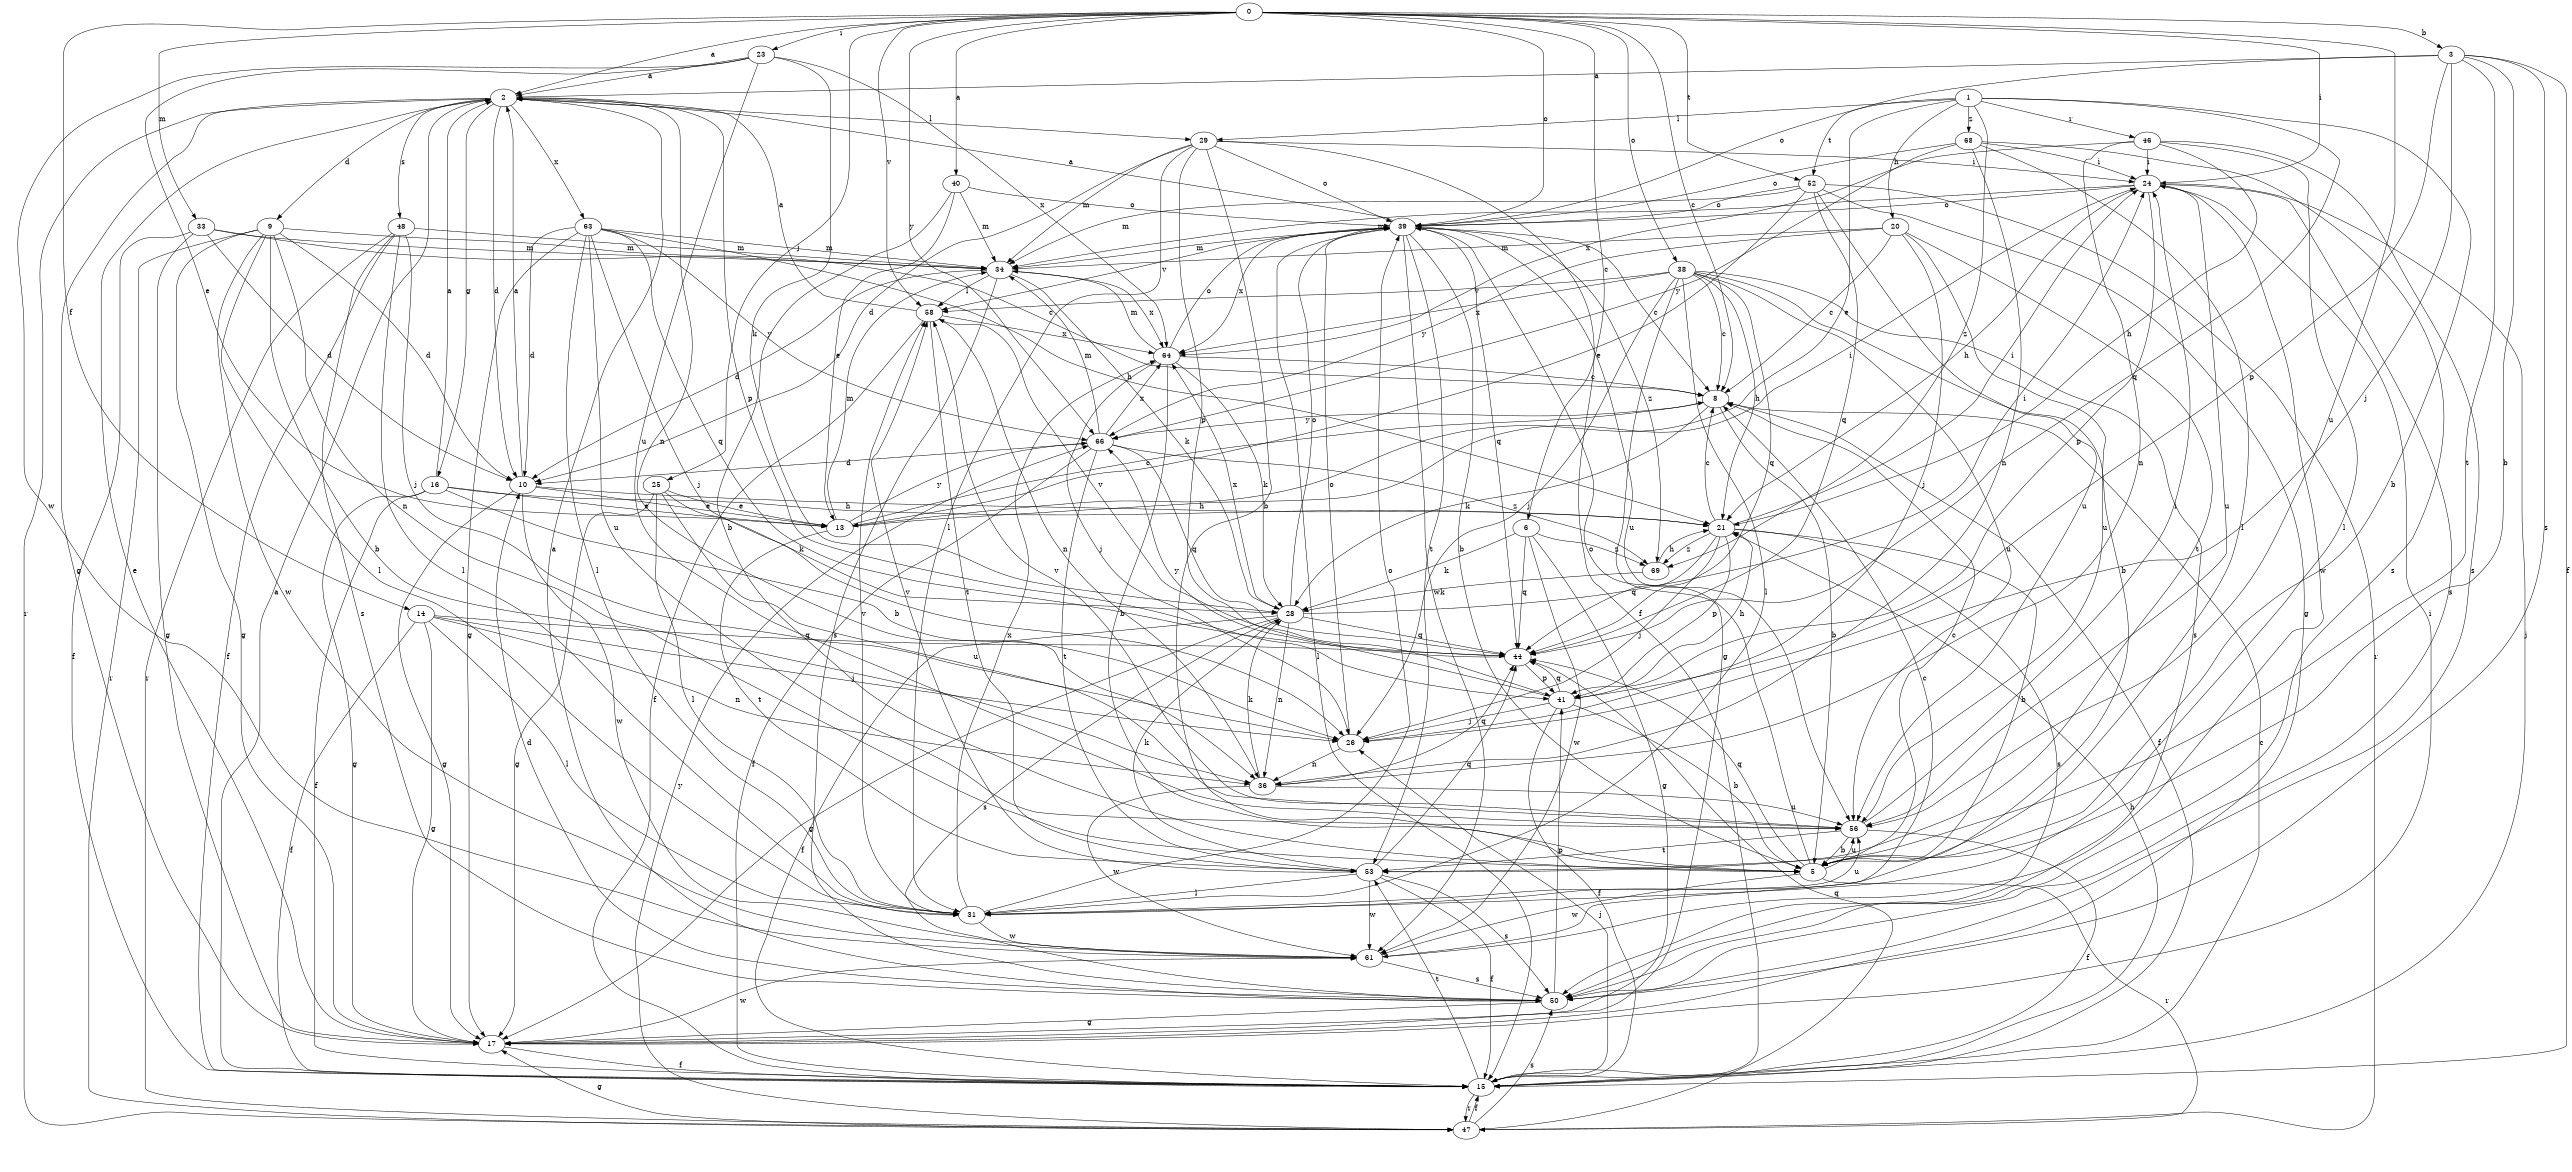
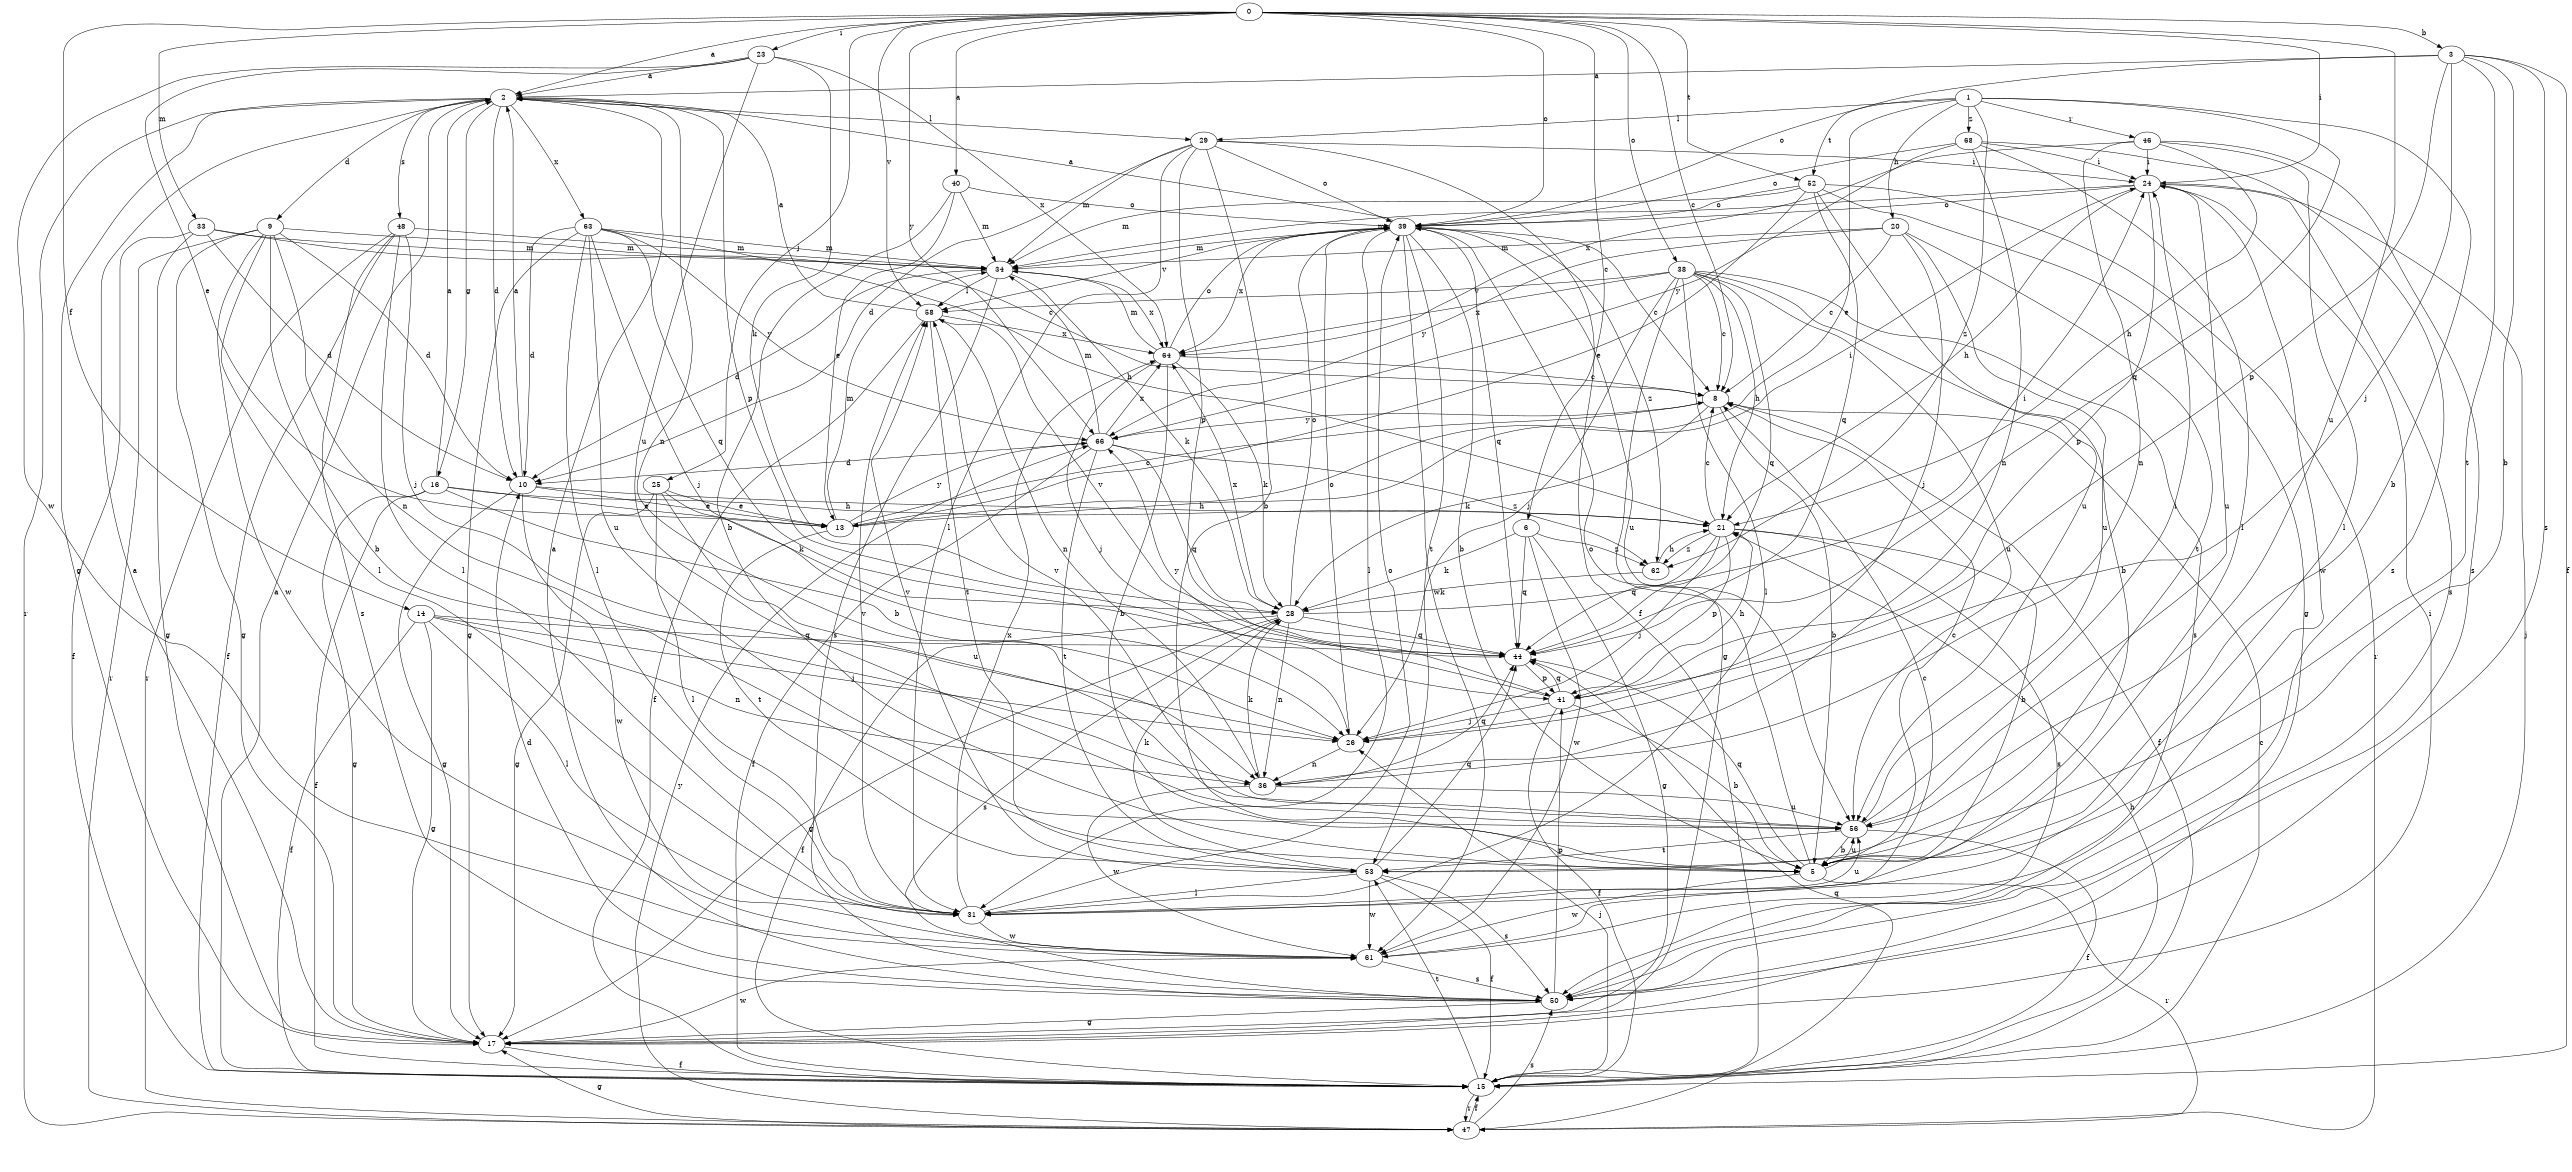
  strict digraph {
    0
    2
    3
    6
    8
    14
    23
    24
    25
    33
    38
    39
    40
    52
    56
    58
    66
    29
    9
    10
    16
    17
    36
    41
    47
    48
    63
    5
    15
    26
    50
    53
    44
-   69
+   69 [label=62]
    61
    28
    31
    13
    64
    34
    21
    1
    20
    46
    68
    0 -> 2 [label=a]
    0 -> 3 [label=b]
    0 -> 6 [label=c]
    0 -> 8 [label=c]
    0 -> 14 [label=f]
    0 -> 23 [label=i]
    0 -> 24 [label=i]
    0 -> 25 [label=j]
    0 -> 33 [label=m]
    0 -> 38 [label=o]
    0 -> 39 [label=o]
    0 -> 40 [label=a]
    0 -> 52 [label=t]
    0 -> 56 [label=u]
    0 -> 58 [label=v]
    0 -> 66 [label=y]
    2 -> 29 [label=l]
    2 -> 9 [label=d]
    2 -> 10 [label=d]
    2 -> 16 [label=g]
    2 -> 17 [label=g]
    2 -> 36 [label=n]
    2 -> 41 [label=p]
    2 -> 47 [label=r]
    2 -> 48 [label=s]
    2 -> 63 [label=x]
    3 -> 2 [label=a]
    3 -> 39 [label=o]
    3 -> 41 [label=p]
    3 -> 5 [label=b]
    3 -> 15 [label=f]
    3 -> 26 [label=j]
    3 -> 50 [label=s]
    3 -> 53 [label=t]
    6 -> 17 [label=g]
    6 -> 44 [label=q]
    6 -> 69 [label=z]
    6 -> 61 [label=w]
    6 -> 28 [label=k]
    8 -> 66 [label=y]
    8 -> 5 [label=b]
    8 -> 15 [label=f]
    8 -> 28 [label=k]
    14 -> 17 [label=g]
    14 -> 36 [label=n]
    14 -> 15 [label=f]
    14 -> 26 [label=j]
    14 -> 44 [label=q]
    14 -> 31 [label=l]
    23 -> 2 [label=a]
    23 -> 56 [label=u]
    23 -> 61 [label=w]
    23 -> 28 [label=k]
    23 -> 13 [label=e]
    23 -> 64 [label=x]
    24 -> 39 [label=o]
    24 -> 56 [label=u]
    24 -> 41 [label=p]
    24 -> 15 [label=j]
    24 -> 50 [label=s]
    24 -> 61 [label=w]
    24 -> 34 [label=m]
    24 -> 21 [label=h]
    25 -> 56 [label=u]
    25 -> 17 [label=g]
    25 -> 28 [label=k]
    25 -> 31 [label=l]
    25 -> 13 [label=e]
    33 -> 8 [label=c]
    33 -> 10 [label=d]
    33 -> 17 [label=g]
    33 -> 15 [label=f]
    33 -> 34 [label=m]
    38 -> 8 [label=c]
    38 -> 56 [label=u]
    38 -> 58 [label=v]
    38 -> 17 [label=g]
    38 -> 5 [label=b]
    38 -> 26 [label=j]
    38 -> 50 [label=s]
    38 -> 44 [label=q]
    38 -> 31 [label=l]
    38 -> 64 [label=x]
    38 -> 21 [label=h]
    39 -> 2 [label=a]
    39 -> 8 [label=c]
    39 -> 56 [label=u]
    39 -> 58 [label=v]
    39 -> 5 [label=b]
    39 -> 53 [label=t]
    39 -> 44 [label=q]
    39 -> 69 [label=z]
    39 -> 61 [label=w]
-   39 -> 15 [label=l]
+   39 -> 31 [label=l]
    39 -> 64 [label=x]
    39 -> 34 [label=m]
    40 -> 39 [label=o]
    40 -> 5 [label=b]
    40 -> 13 [label=e]
    40 -> 34 [label=m]
    52 -> 39 [label=o]
    52 -> 56 [label=u]
    52 -> 17 [label=g]
    52 -> 47 [label=r]
    52 -> 44 [label=q]
    52 -> 13 [label=e]
    52 -> 34 [label=m]
    56 -> 24 [label=i]
    56 -> 58 [label=v]
    56 -> 5 [label=b]
    56 -> 15 [label=f]
    56 -> 53 [label=t]
    58 -> 2 [label=a]
    58 -> 36 [label=n]
    58 -> 15 [label=f]
    58 -> 53 [label=t]
    58 -> 64 [label=x]
    66 -> 10 [label=d]
    66 -> 15 [label=f]
    66 -> 53 [label=t]
    66 -> 44 [label=q]
    66 -> 69 [label=z]
    66 -> 64 [label=x]
    66 -> 34 [label=m]
    29 -> 24 [label=i]
    29 -> 39 [label=o]
    29 -> 10 [label=d]
    29 -> 41 [label=p]
    29 -> 5 [label=b]
    29 -> 15 [label=f]
    29 -> 31 [label=l]
    29 -> 34 [label=m]
    9 -> 10 [label=d]
    9 -> 17 [label=g]
    9 -> 36 [label=n]
    9 -> 47 [label=r]
    9 -> 5 [label=b]
    9 -> 61 [label=w]
    9 -> 31 [label=l]
    9 -> 34 [label=m]
    10 -> 2 [label=a]
    10 -> 17 [label=g]
    10 -> 61 [label=w]
    10 -> 13 [label=e]
    10 -> 21 [label=h]
    16 -> 2 [label=a]
    16 -> 17 [label=g]
    16 -> 15 [label=f]
    16 -> 26 [label=b]
    16 -> 13 [label=e]
    16 -> 21 [label=h]
-   17 -> 2 [label=e]
+   17 -> 2 [label=a]
    17 -> 24 [label=i]
    17 -> 15 [label=f]
    17 -> 61 [label=w]
    36 -> 56 [label=u]
    36 -> 44 [label=q]
    36 -> 61 [label=w]
    36 -> 28 [label=k]
    41 -> 66 [label=y]
    41 -> 5 [label=b]
    41 -> 15 [label=f]
    41 -> 26 [label=j]
    41 -> 44 [label=q]
    41 -> 21 [label=h]
    47 -> 66 [label=y]
    47 -> 17 [label=g]
    47 -> 15 [label=f]
    47 -> 50 [label=s]
    47 -> 44 [label=q]
    48 -> 47 [label=r]
    48 -> 15 [label=f]
    48 -> 26 [label=j]
    48 -> 50 [label=s]
    48 -> 31 [label=l]
    48 -> 34 [label=m]
    63 -> 56 [label=u]
    63 -> 66 [label=y]
    63 -> 10 [label=d]
    63 -> 17 [label=g]
    63 -> 26 [label=j]
    63 -> 44 [label=q]
    63 -> 31 [label=l]
    63 -> 34 [label=m]
    63 -> 21 [label=h]
    5 -> 8 [label=c]
    5 -> 39 [label=o]
    5 -> 56 [label=u]
    5 -> 47 [label=r]
    5 -> 44 [label=q]
    5 -> 61 [label=w]
    15 -> 2 [label=a]
    15 -> 8 [label=c]
    15 -> 47 [label=r]
    15 -> 26 [label=j]
    15 -> 53 [label=t]
    15 -> 21 [label=h]
    26 -> 39 [label=o]
    26 -> 36 [label=n]
    50 -> 2 [label=a]
    50 -> 10 [label=d]
    50 -> 17 [label=g]
    50 -> 41 [label=p]
    53 -> 58 [label=v]
    53 -> 15 [label=f]
    53 -> 50 [label=s]
    53 -> 44 [label=q]
    53 -> 61 [label=w]
    53 -> 28 [label=k]
    53 -> 31 [label=l]
    44 -> 58 [label=v]
    44 -> 41 [label=p]
    69 -> 28 [label=k]
    69 -> 21 [label=h]
    61 -> 8 [label=c]
    61 -> 50 [label=s]
    28 -> 24 [label=i]
    28 -> 39 [label=o]
    28 -> 17 [label=g]
    28 -> 36 [label=n]
    28 -> 15 [label=f]
    28 -> 50 [label=s]
    28 -> 44 [label=q]
    28 -> 64 [label=x]
    31 -> 39 [label=o]
    31 -> 56 [label=u]
    31 -> 58 [label=v]
    31 -> 61 [label=w]
    31 -> 64 [label=x]
    13 -> 8 [label=c]
    13 -> 24 [label=i]
    13 -> 66 [label=y]
    13 -> 53 [label=t]
    13 -> 34 [label=m]
    64 -> 8 [label=c]
    64 -> 39 [label=o]
    64 -> 5 [label=b]
    64 -> 26 [label=j]
    64 -> 28 [label=k]
    64 -> 34 [label=m]
    34 -> 58 [label=l]
    34 -> 10 [label=d]
    34 -> 50 [label=s]
    34 -> 28 [label=k]
    34 -> 64 [label=x]
    21 -> 8 [label=c]
-   21 -> 24 [label=i]
    21 -> 41 [label=p]
    21 -> 5 [label=b]
    21 -> 26 [label=j]
    21 -> 50 [label=s]
    21 -> 44 [label=q]
    21 -> 69 [label=z]
    1 -> 52 [label=t]
    1 -> 29 [label=l]
    1 -> 5 [label=b]
    1 -> 44 [label=q]
    1 -> 69 [label=z]
    1 -> 13 [label=e]
    1 -> 20 [label=h]
    1 -> 46 [label=r]
    1 -> 68 [label=z]
    20 -> 8 [label=c]
    20 -> 56 [label=u]
    20 -> 66 [label=y]
    20 -> 26 [label=j]
    20 -> 53 [label=t]
    20 -> 34 [label=m]
    46 -> 24 [label=i]
    46 -> 36 [label=n]
    46 -> 50 [label=s]
    46 -> 31 [label=l]
    46 -> 64 [label=x]
    46 -> 21 [label=h]
    68 -> 24 [label=i]
    68 -> 39 [label=o]
    68 -> 66 [label=y]
    68 -> 36 [label=n]
    68 -> 50 [label=s]
    68 -> 31 [label=l]
  }
